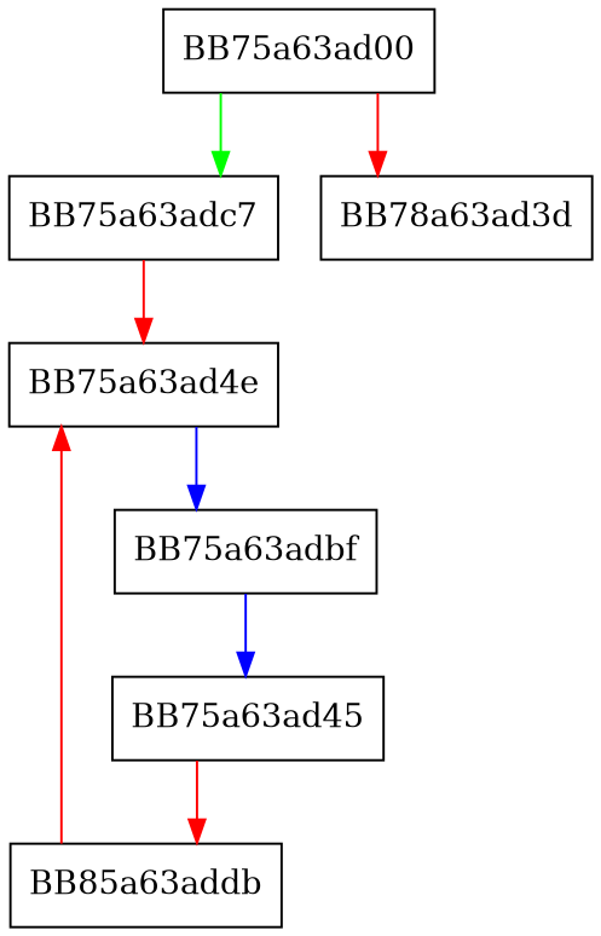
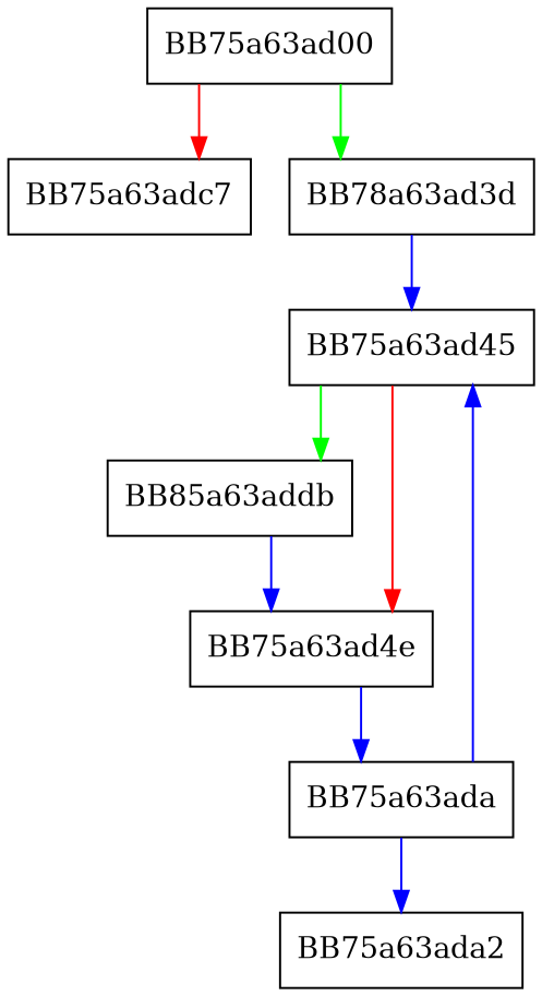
  digraph {
    splines=ortho
    node [shape=box]
    edge [color=blue]
    BB75a63ad00
    BB75a63adc7
    n3 [label=BB78a63ad3d]
    BB75a63ad45
    n5 [label=BB85a63addb]
    BB75a63ad4e
-   BB75a63adbf
-   BB75a63ad00 -> BB75a63adc7 [color=green]
-   BB75a63ad00 -> n3 [color=red]
-   BB75a63ad45 -> n5 [color=red]
-   BB75a63adc7 -> BB75a63ad4e [color=red]
-   n5 -> BB75a63ad4e [color=red]
+   BB75a63adbf [label=BB75a63ada]
+   BB75a63ada2
+   BB75a63ad00 -> BB75a63adc7 [color=red]
+   BB75a63ad00 -> n3 [color=green]
+   n3 -> BB75a63ad45
+   BB75a63ad45 -> n5 [color=green]
+   BB75a63ad45 -> BB75a63ad4e [color=red]
+   n5 -> BB75a63ad4e
    BB75a63ad4e -> BB75a63adbf
    BB75a63adbf -> BB75a63ad45
+   BB75a63adbf -> BB75a63ada2
  }
